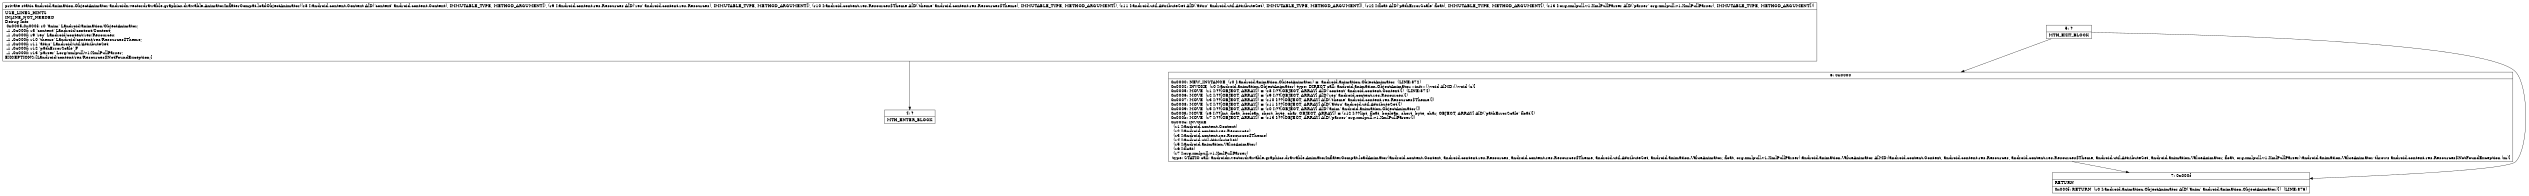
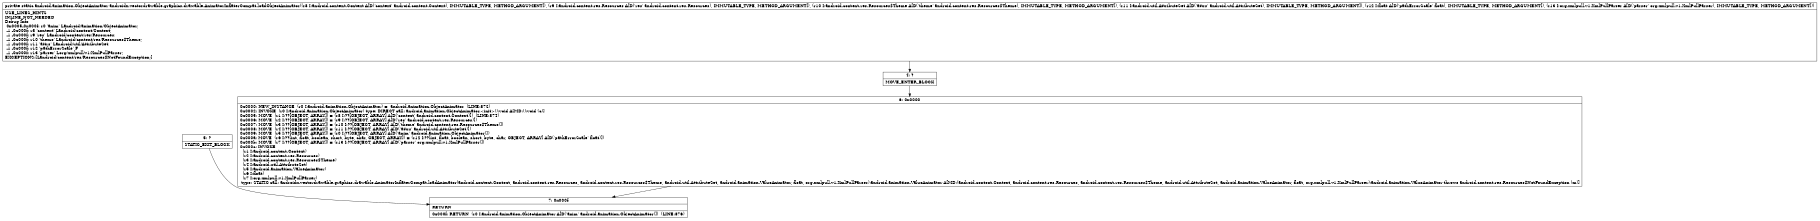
  digraph {
    node [shape=record]
-   n1 [label="{4\:\ ?|MTH_ENTER_BLOCK\l}"]
+   n1 [label="{4\:\ ?|MOVE_ENTER_BLOCK\l}"]
    n2 [label="{6\:\ 0x0000|0x0000: NEW_INSTANCE  (r0 I:android.animation.ObjectAnimator) =  android.animation.ObjectAnimator  (LINE:872)\l0x0002: INVOKE  (r0 I:android.animation.ObjectAnimator) type: DIRECT call: android.animation.ObjectAnimator.\<init\>():void A[MD:():void (c)]\l0x0005: MOVE  (r1 I:??[OBJECT, ARRAY]) = (r8 I:??[OBJECT, ARRAY] A[D('context' android.content.Context)])  (LINE:874)\l0x0006: MOVE  (r2 I:??[OBJECT, ARRAY]) = (r9 I:??[OBJECT, ARRAY] A[D('res' android.content.res.Resources)]) \l0x0007: MOVE  (r3 I:??[OBJECT, ARRAY]) = (r10 I:??[OBJECT, ARRAY] A[D('theme' android.content.res.Resources$Theme)]) \l0x0008: MOVE  (r4 I:??[OBJECT, ARRAY]) = (r11 I:??[OBJECT, ARRAY] A[D('attrs' android.util.AttributeSet)]) \l0x0009: MOVE  (r5 I:??[OBJECT, ARRAY]) = (r0 I:??[OBJECT, ARRAY] A[D('anim' android.animation.ObjectAnimator)]) \l0x000a: MOVE  (r6 I:??[int, float, boolean, short, byte, char, OBJECT, ARRAY]) = (r12 I:??[int, float, boolean, short, byte, char, OBJECT, ARRAY] A[D('pathErrorScale' float)]) \l0x000b: MOVE  (r7 I:??[OBJECT, ARRAY]) = (r13 I:??[OBJECT, ARRAY] A[D('parser' org.xmlpull.v1.XmlPullParser)]) \l0x000c: INVOKE  \l  (r1 I:android.content.Context)\l  (r2 I:android.content.res.Resources)\l  (r3 I:android.content.res.Resources$Theme)\l  (r4 I:android.util.AttributeSet)\l  (r5 I:android.animation.ValueAnimator)\l  (r6 I:float)\l  (r7 I:org.xmlpull.v1.XmlPullParser)\l type: STATIC call: androidx.vectordrawable.graphics.drawable.AnimatorInflaterCompat.loadAnimator(android.content.Context, android.content.res.Resources, android.content.res.Resources$Theme, android.util.AttributeSet, android.animation.ValueAnimator, float, org.xmlpull.v1.XmlPullParser):android.animation.ValueAnimator A[MD:(android.content.Context, android.content.res.Resources, android.content.res.Resources$Theme, android.util.AttributeSet, android.animation.ValueAnimator, float, org.xmlpull.v1.XmlPullParser):android.animation.ValueAnimator throws android.content.res.Resources$NotFoundException (m)]\l}"]
    n3 [label="{7\:\ 0x000f|RETURN\l|0x000f: RETURN  (r0 I:android.animation.ObjectAnimator A[D('anim' android.animation.ObjectAnimator)])  (LINE:876)\l}"]
-   n4 [label="{5\:\ ?|MTH_EXIT_BLOCK\l}"]
+   n4 [label="{5\:\ ?|STATIC_EXIT_BLOCK\l}"]
    n5 [label="{private static android.animation.ObjectAnimator androidx.vectordrawable.graphics.drawable.AnimatorInflaterCompat.loadObjectAnimator((r8 I:android.content.Context A[D('context' android.content.Context), IMMUTABLE_TYPE, METHOD_ARGUMENT]), (r9 I:android.content.res.Resources A[D('res' android.content.res.Resources), IMMUTABLE_TYPE, METHOD_ARGUMENT]), (r10 I:android.content.res.Resources$Theme A[D('theme' android.content.res.Resources$Theme), IMMUTABLE_TYPE, METHOD_ARGUMENT]), (r11 I:android.util.AttributeSet A[D('attrs' android.util.AttributeSet), IMMUTABLE_TYPE, METHOD_ARGUMENT]), (r12 I:float A[D('pathErrorScale' float), IMMUTABLE_TYPE, METHOD_ARGUMENT]), (r13 I:org.xmlpull.v1.XmlPullParser A[D('parser' org.xmlpull.v1.XmlPullParser), IMMUTABLE_TYPE, METHOD_ARGUMENT]))  | USE_LINES_HINTS\lINLINE_NOT_NEEDED\lDebug Info:\l  0x0005\-0x000f: r0 'anim' Landroid\/animation\/ObjectAnimator;\l  \-1 \-0x000f: r8 'context' Landroid\/content\/Context;\l  \-1 \-0x000f: r9 'res' Landroid\/content\/res\/Resources;\l  \-1 \-0x000f: r10 'theme' Landroid\/content\/res\/Resources$Theme;\l  \-1 \-0x000f: r11 'attrs' Landroid\/util\/AttributeSet;\l  \-1 \-0x000f: r12 'pathErrorScale' F\l  \-1 \-0x000f: r13 'parser' Lorg\/xmlpull\/v1\/XmlPullParser;\lEXCEPTIONS:[Landroid\/content\/res\/Resources$NotFoundException;]\l}"]
-   n4 -> n2
+   n1 -> n2
    n2 -> n3
    n4 -> n3
    n5 -> n1
  }
